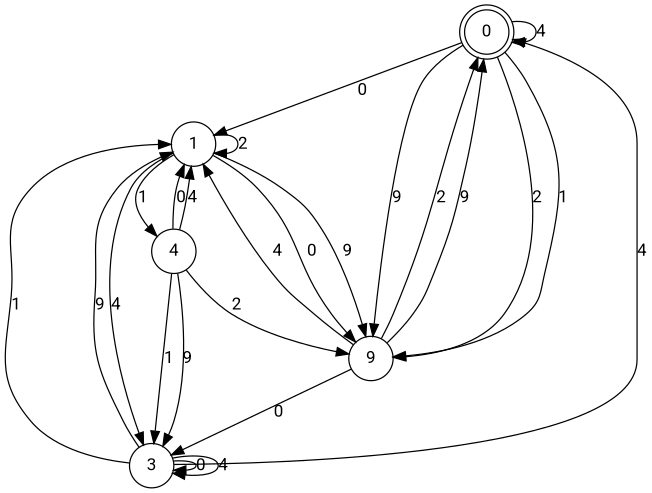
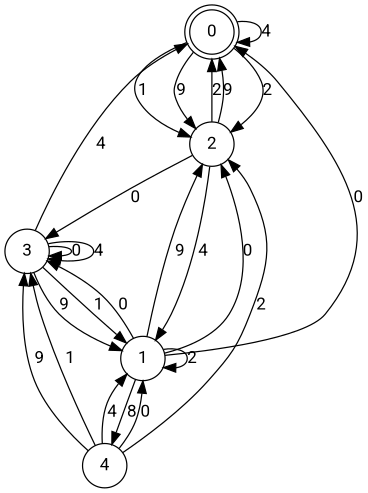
  digraph {
    fontname=Roboto
    node [fontname=Roboto shape=circle]
    edge [fontname=Roboto]
    n1 [label=0 shape=doublecircle]
    n2 [label=1]
-   n3 [label=9]
+   n3 [label=2]
    n4 [label=3]
    n5 [label=4]
    n1 -> n1 [label=4]
-   n1 -> n2 [label=0]
+   n2 -> n1 [label=0]
    n1 -> n3 [label=2]
    n1 -> n3 [label=1]
    n1 -> n3 [label=9]
    n2 -> n2 [label=2]
    n2 -> n3 [label=0]
    n2 -> n3 [label=9]
-   n2 -> n4 [label=4]
-   n2 -> n5 [label=1]
+   n2 -> n4 [label=0]
+   n2 -> n5 [label=8]
    n3 -> n1 [label=2]
    n3 -> n1 [label=9]
    n3 -> n2 [label=4]
    n3 -> n4 [label=0]
    n4 -> n1 [label=4]
    n4 -> n2 [label=1]
    n4 -> n2 [label=9]
    n4 -> n4 [label=0]
    n4 -> n4 [label=4]
    n5 -> n2 [label=0]
    n5 -> n2 [label=4]
    n5 -> n3 [label=2]
    n5 -> n4 [label=1]
    n5 -> n4 [label=9]
  }
